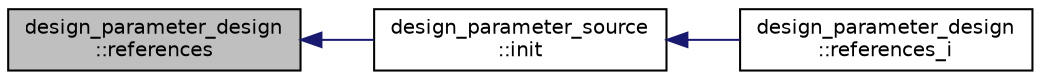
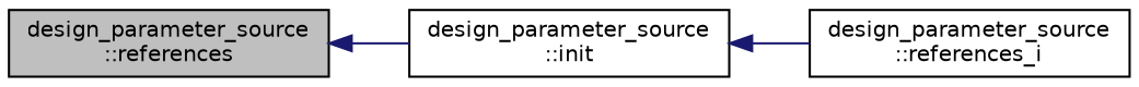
  digraph {
    rankdir=LR
    node [color=black fillcolor=white fontname=Helvetica fontsize=10 shape=record style=filled]
    edge [color=midnightblue dir=back fontname=Helvetica fontsize=10 labelfontname=Helvetica labelfontsize=10 style=solid]
-   n1 [fillcolor=grey75 fontcolor=black height=0.2 label="design_parameter_design\l::references" width=0.4]
+   n1 [fillcolor=grey75 fontcolor=black height=0.2 label="design_parameter_source\l::references" width=0.4]
    n2 [height=0.2 label="design_parameter_source\l::init" width=0.4]
-   n3 [height=0.2 label="design_parameter_design\l::references_i" width=0.4]
+   n3 [height=0.2 label="design_parameter_source\l::references_i" width=0.4]
    n1 -> n2
    n2 -> n3
  }
